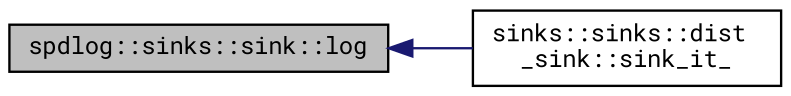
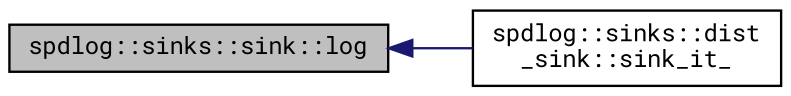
  digraph {
    rankdir=LR
    fontname="Roboto Mono"
    node [color=black fontname="Roboto Mono" fontsize=10 shape=record style=filled]
    n1 [fillcolor=grey75 fontcolor=black height=0.2 label="spdlog::sinks::sink::log" width=0.4]
-   n2 [fillcolor=white height=0.2 label="sinks::sinks::dist\l_sink::sink_it_" width=0.4]
+   n2 [fillcolor=white height=0.2 label="spdlog::sinks::dist\l_sink::sink_it_" width=0.4]
    n1 -> n2 [color=midnightblue dir=back fontname="Roboto Mono" fontsize=10 labelfontname=Helvetica labelfontsize=10 style=solid]
  }
